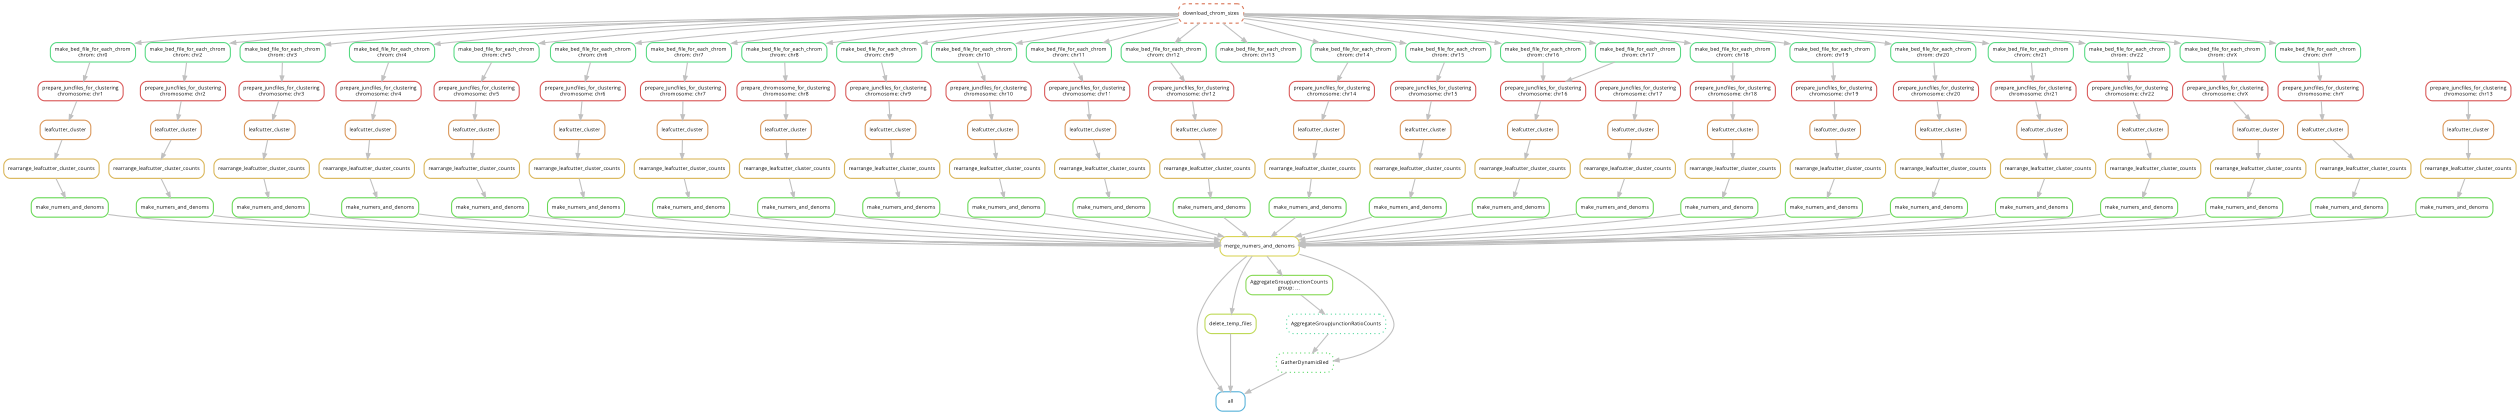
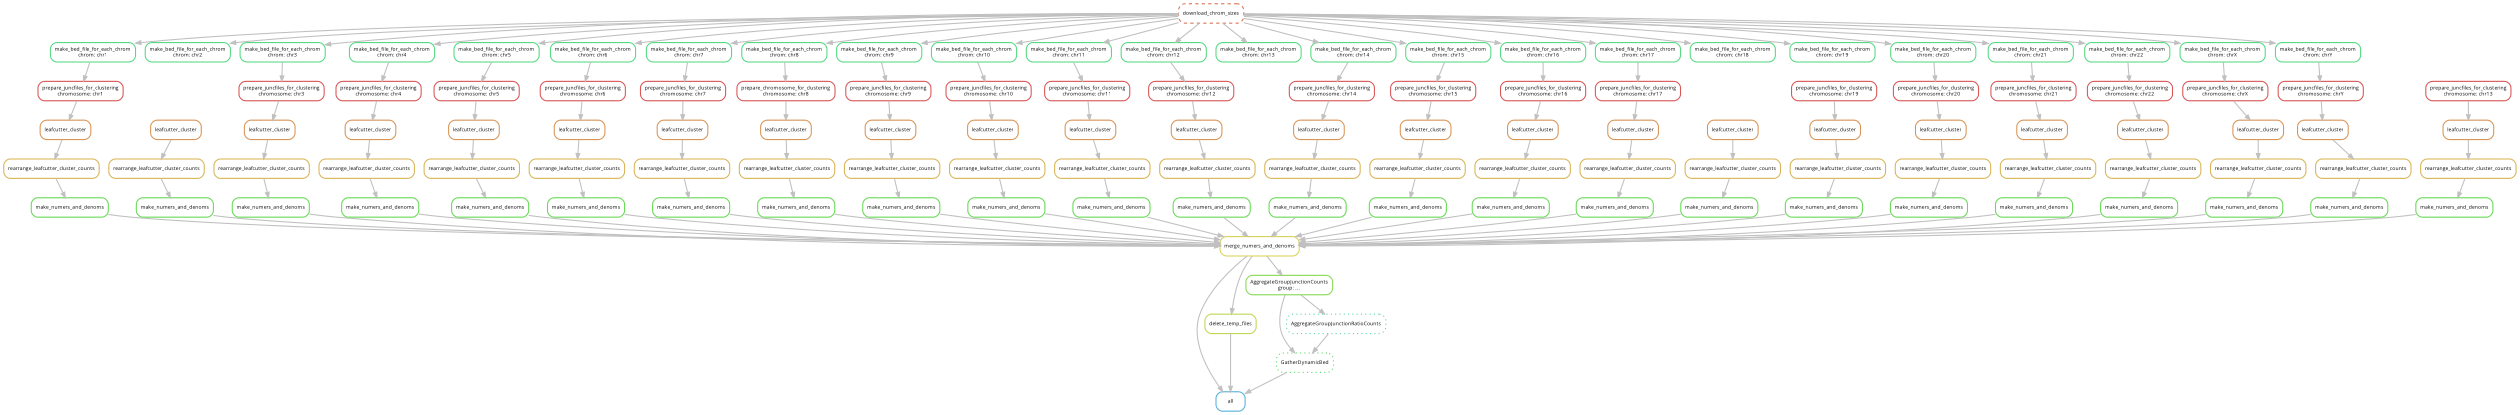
  digraph {
    bgcolor=white
    fontname="Open Sans"
    node [color="0.31 0.6 0.85" fontname="Open Sans" fontsize=10 penwidth=2 shape=box style=rounded]
    edge [color=grey fontname="Open Sans" penwidth=2]
    n1 [color="0.55 0.6 0.85" label=all]
    n2 [color="0.16 0.6 0.85" label=merge_numers_and_denoms]
    n3 [color="0.20 0.6 0.85" label=delete_temp_files]
    n4 [color="0.27 0.6 0.85" label="AggregateGroupJunctionCounts\ngroup: ..."]
    n5 [color="0.35 0.6 0.85" label=GatherDynamicBed style="rounded,dotted"]
    n6 [color="0.43 0.6 0.85" label=AggregateGroupJunctionRatioCounts style="rounded,dotted"]
    n7 [label=make_numers_and_denoms]
    n8 [color="0.12 0.6 0.85" label=rearrange_leafcutter_cluster_counts]
    n9 [color="0.08 0.6 0.85" label=leafcutter_cluster]
    n10 [color="0.00 0.6 0.85" label="prepare_juncfiles_for_clustering\nchromosome: chr1"]
-   n11 [color="0.39 0.6 0.85" label="make_bed_file_for_each_chrom\nchrom: chr0"]
+   n11 [color="0.39 0.6 0.85" label="make_bed_file_for_each_chrom\nchrom: chr1"]
    n12 [color="0.04 0.6 0.85" label=download_chrom_sizes style="rounded,dashed"]
    n13 [color="0.39 0.6 0.85" label="make_bed_file_for_each_chrom\nchrom: chr2"]
    n14 [color="0.39 0.6 0.85" label="make_bed_file_for_each_chrom\nchrom: chr3"]
    n15 [color="0.39 0.6 0.85" label="make_bed_file_for_each_chrom\nchrom: chr4"]
    n16 [color="0.39 0.6 0.85" label="make_bed_file_for_each_chrom\nchrom: chr5"]
    n17 [color="0.39 0.6 0.85" label="make_bed_file_for_each_chrom\nchrom: chr6"]
    n18 [color="0.39 0.6 0.85" label="make_bed_file_for_each_chrom\nchrom: chr7"]
    n19 [color="0.39 0.6 0.85" label="make_bed_file_for_each_chrom\nchrom: chr8"]
    n20 [color="0.39 0.6 0.85" label="make_bed_file_for_each_chrom\nchrom: chr9"]
    n21 [color="0.39 0.6 0.85" label="make_bed_file_for_each_chrom\nchrom: chr10"]
    n22 [color="0.39 0.6 0.85" label="make_bed_file_for_each_chrom\nchrom: chr11"]
    n23 [color="0.39 0.6 0.85" label="make_bed_file_for_each_chrom\nchrom: chr12"]
    n24 [color="0.39 0.6 0.85" label="make_bed_file_for_each_chrom\nchrom: chr13"]
    n25 [color="0.39 0.6 0.85" label="make_bed_file_for_each_chrom\nchrom: chr14"]
    n26 [color="0.39 0.6 0.85" label="make_bed_file_for_each_chrom\nchrom: chr15"]
    n27 [color="0.39 0.6 0.85" label="make_bed_file_for_each_chrom\nchrom: chr16"]
    n28 [color="0.39 0.6 0.85" label="make_bed_file_for_each_chrom\nchrom: chr17"]
    n29 [color="0.39 0.6 0.85" label="make_bed_file_for_each_chrom\nchrom: chr18"]
    n30 [color="0.39 0.6 0.85" label="make_bed_file_for_each_chrom\nchrom: chr19"]
    n31 [color="0.39 0.6 0.85" label="make_bed_file_for_each_chrom\nchrom: chr20"]
    n32 [color="0.39 0.6 0.85" label="make_bed_file_for_each_chrom\nchrom: chr21"]
    n33 [color="0.39 0.6 0.85" label="make_bed_file_for_each_chrom\nchrom: chr22"]
    n34 [color="0.39 0.6 0.85" label="make_bed_file_for_each_chrom\nchrom: chrX"]
    n35 [color="0.39 0.6 0.85" label="make_bed_file_for_each_chrom\nchrom: chrY"]
-   n36 [color="0.00 0.6 0.85" label="prepare_juncfiles_for_clustering\nchromosome: chr2"]
    n37 [color="0.00 0.6 0.85" label="prepare_juncfiles_for_clustering\nchromosome: chr3"]
    n38 [color="0.00 0.6 0.85" label="prepare_juncfiles_for_clustering\nchromosome: chr4"]
    n39 [color="0.00 0.6 0.85" label="prepare_juncfiles_for_clustering\nchromosome: chr5"]
    n40 [color="0.00 0.6 0.85" label="prepare_juncfiles_for_clustering\nchromosome: chr6"]
    n41 [color="0.00 0.6 0.85" label="prepare_juncfiles_for_clustering\nchromosome: chr7"]
    n42 [color="0.00 0.6 0.85" label="prepare_chromosome_for_clustering\nchromosome: chr8"]
    n43 [color="0.00 0.6 0.85" label="prepare_juncfiles_for_clustering\nchromosome: chr9"]
    n44 [color="0.00 0.6 0.85" label="prepare_juncfiles_for_clustering\nchromosome: chr10"]
    n45 [color="0.00 0.6 0.85" label="prepare_juncfiles_for_clustering\nchromosome: chr11"]
    n46 [color="0.00 0.6 0.85" label="prepare_juncfiles_for_clustering\nchromosome: chr12"]
    n47 [color="0.00 0.6 0.85" label="prepare_juncfiles_for_clustering\nchromosome: chr14"]
    n48 [color="0.00 0.6 0.85" label="prepare_juncfiles_for_clustering\nchromosome: chr15"]
    n49 [color="0.00 0.6 0.85" label="prepare_juncfiles_for_clustering\nchromosome: chr16"]
    n50 [color="0.00 0.6 0.85" label="prepare_juncfiles_for_clustering\nchromosome: chr17"]
-   n51 [color="0.00 0.6 0.85" label="prepare_juncfiles_for_clustering\nchromosome: chr18"]
    n52 [color="0.00 0.6 0.85" label="prepare_juncfiles_for_clustering\nchromosome: chr19"]
    n53 [color="0.00 0.6 0.85" label="prepare_juncfiles_for_clustering\nchromosome: chr20"]
    n54 [color="0.00 0.6 0.85" label="prepare_juncfiles_for_clustering\nchromosome: chr21"]
    n55 [color="0.00 0.6 0.85" label="prepare_juncfiles_for_clustering\nchromosome: chr22"]
    n56 [color="0.00 0.6 0.85" label="prepare_juncfiles_for_clustering\nchromosome: chrX"]
    n57 [color="0.00 0.6 0.85" label="prepare_juncfiles_for_clustering\nchromosome: chrY"]
    n58 [label=make_numers_and_denoms]
    n59 [color="0.12 0.6 0.85" label=rearrange_leafcutter_cluster_counts]
    n60 [color="0.08 0.6 0.85" label=leafcutter_cluster]
    n61 [label=make_numers_and_denoms]
    n62 [color="0.12 0.6 0.85" label=rearrange_leafcutter_cluster_counts]
    n63 [color="0.08 0.6 0.85" label=leafcutter_cluster]
    n64 [label=make_numers_and_denoms]
    n65 [color="0.12 0.6 0.85" label=rearrange_leafcutter_cluster_counts]
    n66 [color="0.08 0.6 0.85" label=leafcutter_cluster]
    n67 [label=make_numers_and_denoms]
    n68 [color="0.12 0.6 0.85" label=rearrange_leafcutter_cluster_counts]
    n69 [color="0.08 0.6 0.85" label=leafcutter_cluster]
    n70 [label=make_numers_and_denoms]
    n71 [color="0.12 0.6 0.85" label=rearrange_leafcutter_cluster_counts]
    n72 [color="0.08 0.6 0.85" label=leafcutter_cluster]
    n73 [label=make_numers_and_denoms]
    n74 [color="0.12 0.6 0.85" label=rearrange_leafcutter_cluster_counts]
    n75 [color="0.08 0.6 0.85" label=leafcutter_cluster]
    n76 [label=make_numers_and_denoms]
    n77 [color="0.12 0.6 0.85" label=rearrange_leafcutter_cluster_counts]
    n78 [color="0.08 0.6 0.85" label=leafcutter_cluster]
    n79 [label=make_numers_and_denoms]
    n80 [color="0.12 0.6 0.85" label=rearrange_leafcutter_cluster_counts]
    n81 [color="0.08 0.6 0.85" label=leafcutter_cluster]
    n82 [label=make_numers_and_denoms]
    n83 [color="0.12 0.6 0.85" label=rearrange_leafcutter_cluster_counts]
    n84 [color="0.08 0.6 0.85" label=leafcutter_cluster]
    n85 [label=make_numers_and_denoms]
    n86 [color="0.12 0.6 0.85" label=rearrange_leafcutter_cluster_counts]
    n87 [color="0.08 0.6 0.85" label=leafcutter_cluster]
    n88 [label=make_numers_and_denoms]
    n89 [color="0.12 0.6 0.85" label=rearrange_leafcutter_cluster_counts]
    n90 [color="0.08 0.6 0.85" label=leafcutter_cluster]
    n91 [label=make_numers_and_denoms]
    n92 [color="0.12 0.6 0.85" label=rearrange_leafcutter_cluster_counts]
    n93 [color="0.08 0.6 0.85" label=leafcutter_cluster]
    n94 [color="0.00 0.6 0.85" label="prepare_juncfiles_for_clustering\nchromosome: chr13"]
    n95 [label=make_numers_and_denoms]
    n96 [color="0.12 0.6 0.85" label=rearrange_leafcutter_cluster_counts]
    n97 [color="0.08 0.6 0.85" label=leafcutter_cluster]
    n98 [label=make_numers_and_denoms]
    n99 [color="0.12 0.6 0.85" label=rearrange_leafcutter_cluster_counts]
    n100 [color="0.08 0.6 0.85" label=leafcutter_cluster]
    n101 [label=make_numers_and_denoms]
    n102 [color="0.12 0.6 0.85" label=rearrange_leafcutter_cluster_counts]
    n103 [color="0.08 0.6 0.85" label=leafcutter_cluster]
    n104 [label=make_numers_and_denoms]
    n105 [color="0.12 0.6 0.85" label=rearrange_leafcutter_cluster_counts]
    n106 [color="0.08 0.6 0.85" label=leafcutter_cluster]
    n107 [label=make_numers_and_denoms]
    n108 [color="0.12 0.6 0.85" label=rearrange_leafcutter_cluster_counts]
    n109 [color="0.08 0.6 0.85" label=leafcutter_cluster]
    n110 [label=make_numers_and_denoms]
    n111 [color="0.12 0.6 0.85" label=rearrange_leafcutter_cluster_counts]
    n112 [color="0.08 0.6 0.85" label=leafcutter_cluster]
    n113 [label=make_numers_and_denoms]
    n114 [color="0.12 0.6 0.85" label=rearrange_leafcutter_cluster_counts]
    n115 [color="0.08 0.6 0.85" label=leafcutter_cluster]
    n116 [label=make_numers_and_denoms]
    n117 [color="0.12 0.6 0.85" label=rearrange_leafcutter_cluster_counts]
    n118 [color="0.08 0.6 0.85" label=leafcutter_cluster]
    n119 [label=make_numers_and_denoms]
    n120 [color="0.12 0.6 0.85" label=rearrange_leafcutter_cluster_counts]
    n121 [color="0.08 0.6 0.85" label=leafcutter_cluster]
    n122 [label=make_numers_and_denoms]
    n123 [color="0.12 0.6 0.85" label=rearrange_leafcutter_cluster_counts]
    n124 [color="0.08 0.6 0.85" label=leafcutter_cluster]
    n125 [label=make_numers_and_denoms]
    n126 [color="0.12 0.6 0.85" label=rearrange_leafcutter_cluster_counts]
    n127 [color="0.08 0.6 0.85" label=leafcutter_cluster]
    n2 -> n1
    n2 -> n3
    n2 -> n4
    n3 -> n1
-   n2 -> n5
+   n4 -> n5
    n4 -> n6
    n5 -> n1
    n6 -> n5
    n7 -> n2
    n8 -> n7
    n9 -> n8
    n10 -> n9
    n11 -> n10
    n12 -> n11
    n12 -> n13
    n12 -> n14
    n12 -> n15
    n12 -> n16
    n12 -> n17
    n12 -> n18
    n12 -> n19
    n12 -> n20
    n12 -> n21
    n12 -> n22
    n12 -> n23
    n12 -> n24
    n12 -> n25
    n12 -> n26
    n12 -> n27
    n12 -> n28
    n12 -> n29
    n12 -> n30
    n12 -> n31
    n12 -> n32
    n12 -> n33
    n12 -> n34
    n12 -> n35
-   n13 -> n36
    n14 -> n37
    n15 -> n38
    n16 -> n39
    n17 -> n40
    n18 -> n41
    n19 -> n42
    n20 -> n43
    n21 -> n44
    n22 -> n45
    n23 -> n46
    n25 -> n47
    n26 -> n48
    n27 -> n49
-   n28 -> n49
-   n29 -> n51
-   n30 -> n52
+   n28 -> n50
    n31 -> n53
    n32 -> n54
    n33 -> n55
    n34 -> n56
    n35 -> n57
-   n36 -> n60
    n37 -> n63
    n38 -> n66
    n39 -> n69
    n40 -> n72
    n41 -> n75
    n42 -> n78
    n43 -> n81
    n44 -> n84
    n45 -> n87
    n46 -> n90
    n47 -> n97
    n48 -> n100
    n49 -> n103
    n50 -> n106
-   n51 -> n109
    n52 -> n112
    n53 -> n115
    n54 -> n118
    n55 -> n121
    n56 -> n124
    n57 -> n127
    n58 -> n2
    n59 -> n58
    n60 -> n59
    n61 -> n2
    n62 -> n61
    n63 -> n62
    n64 -> n2
    n65 -> n64
    n66 -> n65
    n67 -> n2
    n68 -> n67
    n69 -> n68
    n70 -> n2
    n71 -> n70
    n72 -> n71
    n73 -> n2
    n74 -> n73
    n75 -> n74
    n76 -> n2
    n77 -> n76
    n78 -> n77
    n79 -> n2
    n80 -> n79
    n81 -> n80
    n82 -> n2
    n83 -> n82
    n84 -> n83
    n85 -> n2
    n86 -> n85
    n87 -> n86
    n88 -> n2
    n89 -> n88
    n90 -> n89
    n91 -> n2
    n92 -> n91
    n93 -> n92
    n94 -> n93
    n95 -> n2
    n96 -> n95
    n97 -> n96
    n98 -> n2
    n99 -> n98
    n100 -> n99
    n101 -> n2
    n102 -> n101
    n103 -> n102
    n104 -> n2
    n105 -> n104
    n106 -> n105
    n107 -> n2
    n108 -> n107
    n109 -> n108
    n110 -> n2
    n111 -> n110
    n112 -> n111
    n113 -> n2
    n114 -> n113
    n115 -> n114
    n116 -> n2
    n117 -> n116
    n118 -> n117
    n119 -> n2
    n120 -> n119
    n121 -> n120
    n122 -> n2
    n123 -> n122
    n124 -> n123
    n125 -> n2
    n126 -> n125
    n127 -> n126
  }
